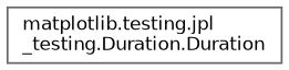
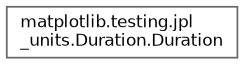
  digraph {
    rankdir=LR
-   n1 [color=grey40 fillcolor=white fontname=Helvetica fontsize=10 height=0.2 label="matplotlib.testing.jpl\l_testing.Duration.Duration" shape=box style=filled width=0.4]
+   n1 [color=grey40 fillcolor=white fontname=Helvetica fontsize=10 height=0.2 label="matplotlib.testing.jpl\l_units.Duration.Duration" shape=box style=filled width=0.4]
  }
